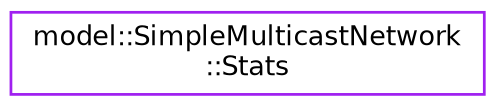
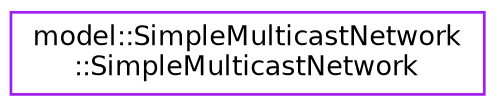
  digraph {
    rankdir=LR
-   n1 [color=purple fillcolor=white fontname=Helvetica fontsize=10 height=0.2 label="model::SimpleMulticastNetwork\l::Stats" shape=record style=filled width=0.4]
+   n1 [color=purple fillcolor=white fontname=Helvetica fontsize=10 height=0.2 label="model::SimpleMulticastNetwork\l::SimpleMulticastNetwork" shape=record style=filled width=0.4]
  }
